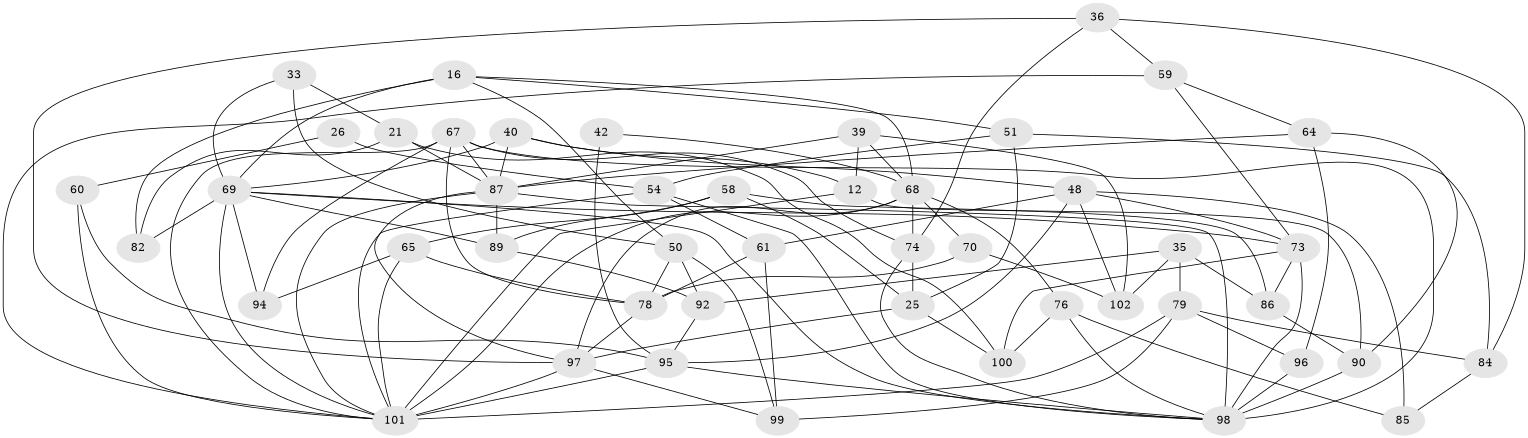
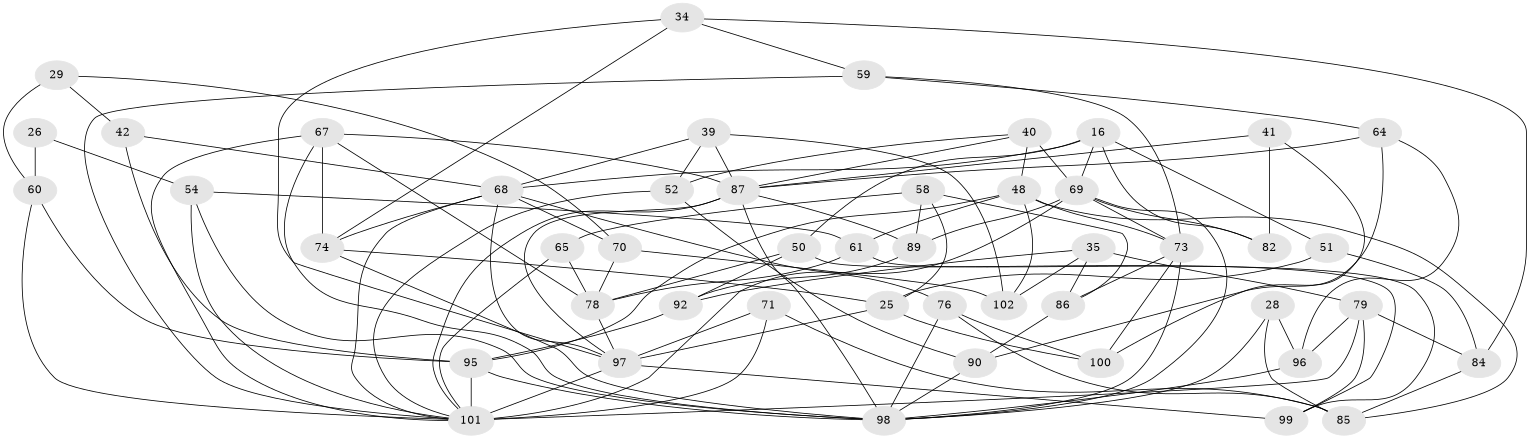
  graph {
    node [color=gray90 style=filled]
    16 [super="+5"]
    50 [super="+1"]
    51
    68 [super="+31+37"]
    69 [super="+17+62"]
    82
    92
    78 [super="+77+24"]
    99
    54 [super="+22"]
    84
    n12 [label=25 super="+49"]
    70
    74 [super="+72"]
    97 [super="+10+43"]
    101 [super="+7+80+88"]
    76
    98 [super="+44+81"]
    73 [super="+23"]
    89
-   94
    61
    26
    60 [super="+47"]
    95 [super="+91+93"]
    85 [super="+14"]
+   28
    96 [super="+13"]
+   29
    42
    102
-   33
-   41 [label=21]
+   41
    87 [super="+66"]
    100
-   34 [label=36]
+   34
    59
    64
    79 [super="+53+45"]
    35
    86
    90
    39
-   52 [label=12]
+   52
    40 [super="+12"]
    48 [super="+3+4"]
    58
    65
    67 [super="+30+32"]
+   71
    16 -- 50
    16 -- 51
    16 -- 68
    16 -- 69
    16 -- 82 [weight=2]
    50 -- 92
    50 -- 78 [weight=2]
    50 -- 99
-   51 -- 54
    51 -- 84
    51 -- n12
    68 -- 70
    68 -- 74
    68 -- 97
    68 -- 101
    68 -- 76
    69 -- 82
    69 -- 101 [weight=2]
    69 -- 98
    69 -- 73
    69 -- 89
-   69 -- 94
    92 -- 95
    78 -- 97 [weight=2]
    54 -- 101
    54 -- 98
    54 -- 61
    84 -- 85
    n12 -- 97 [weight=2]
    n12 -- 100
    70 -- 78
    70 -- 102
    74 -- n12
    74 -- 98 [weight=2]
    97 -- 99
    97 -- 101 [weight=3]
    76 -- 98
    76 -- 85
    76 -- 100
    73 -- 98
    73 -- 100
    73 -- 86
    89 -- 92
    61 -- 78
    61 -- 99
    26 -- 54 [weight=2]
    26 -- 60 [weight=2]
    60 -- 101
    60 -- 95
    95 -- 101 [weight=2]
    95 -- 98
+   28 -- 98
+   28 -- 85
+   28 -- 96 [weight=2]
    96 -- 98 [weight=2]
+   29 -- 70
+   29 -- 60 [weight=2]
+   29 -- 42
    42 -- 68
    42 -- 95 [weight=2]
-   33 -- 50
-   33 -- 69
-   33 -- 41
    41 -- 82
    41 -- 87
    41 -- 100
    87 -- 97 [weight=3]
    87 -- 101
    87 -- 98 [weight=2]
    87 -- 89
    34 -- 84
    34 -- 74
    34 -- 97
    34 -- 59
    59 -- 101
    59 -- 73
    59 -- 64
    64 -- 96
    64 -- 87
    64 -- 90
    79 -- 99
    79 -- 84
    79 -- 101 [weight=4]
    79 -- 96
    35 -- 92
    35 -- 102
    35 -- 79
    35 -- 86
    86 -- 90
    90 -- 98
    39 -- 68
    39 -- 102
    39 -- 87
    39 -- 52
    52 -- 101
    52 -- 90
    40 -- 69 [weight=3]
    40 -- 87
    40 -- 52
    40 -- 48
    48 -- 73
    48 -- 61
    48 -- 95 [weight=3]
    48 -- 85
    48 -- 102
    58 -- n12
    58 -- 89
    58 -- 86
    58 -- 65
    65 -- 78
    65 -- 101
-   65 -- 94
    67 -- 78
    67 -- 74
    67 -- 101 [weight=3]
    67 -- 98
-   67 -- 94
    67 -- 87
+   71 -- 97
+   71 -- 101
+   71 -- 85 [weight=2]
  }
